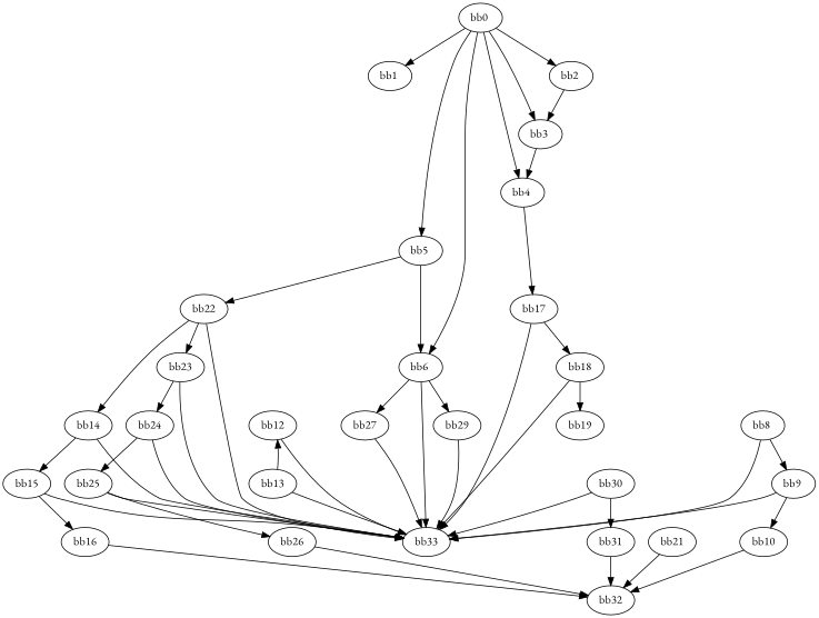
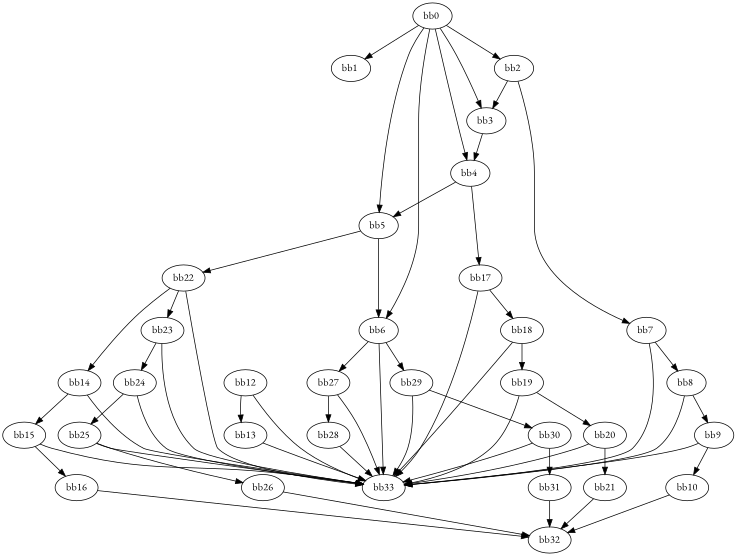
  digraph {
    fontname="EB Garamond"
    node [fontname="EB Garamond"]
    edge [fontname="EB Garamond"]
    n1 [label="bb0\l"]
    n2 [label="bb1\l"]
    n3 [label="bb2\l"]
    n4 [label="bb3\l"]
    n5 [label="bb4\l"]
    n6 [label="bb5\l"]
    n7 [label="bb6\l"]
+   n8 [label="bb7\l"]
    n9 [label="bb17\l"]
    n10 [label="bb22\l"]
    n11 [label="bb27\l"]
    n12 [label="bb33\l"]
    n13 [label="bb29\l"]
    n14 [label="bb8\l"]
    n15 [label="bb18\l"]
    n16 [label="bb14\l"]
    n17 [label="bb23\l"]
+   n18 [label="bb28\l"]
    n19 [label="bb9\l"]
    n20 [label="bb10\l"]
    n21 [label="bb32\l"]
    n22 [label="bb12\l"]
    n23 [label="bb13\l"]
    n24 [label="bb15\l"]
    n25 [label="bb16\l"]
    n26 [label="bb19\l"]
+   n27 [label="bb20\l"]
    n28 [label="bb21\l"]
    n29 [label="bb24\l"]
    n30 [label="bb25\l"]
    n31 [label="bb26\l"]
    n32 [label="bb30\l"]
    n33 [label="bb31\l"]
    n1 -> n2
    n1 -> n3
    n1 -> n4
    n1 -> n5
    n1 -> n6
    n1 -> n7
    n3 -> n4
+   n3 -> n8
    n4 -> n5
+   n5 -> n6
    n5 -> n9
    n6 -> n7
    n6 -> n10
    n7 -> n11
    n7 -> n12
    n7 -> n13
+   n8 -> n12
+   n8 -> n14
    n9 -> n12
    n9 -> n15
    n10 -> n12
    n10 -> n16
    n10 -> n17
    n11 -> n12
+   n11 -> n18
    n13 -> n12
+   n13 -> n32
    n14 -> n12
    n14 -> n19
    n15 -> n12
    n15 -> n26
    n16 -> n12
    n16 -> n24
    n17 -> n12
    n17 -> n29
+   n18 -> n12
    n19 -> n12
    n19 -> n20
    n20 -> n21
    n22 -> n12
-   n23 -> n22
+   n22 -> n23
    n23 -> n12
    n24 -> n12
    n24 -> n25
    n25 -> n21
+   n26 -> n12
+   n26 -> n27
+   n27 -> n12
+   n27 -> n28
    n28 -> n21
    n29 -> n12
    n29 -> n30
    n30 -> n12
    n30 -> n31
    n31 -> n21
    n32 -> n12
    n32 -> n33
    n33 -> n21
  }
